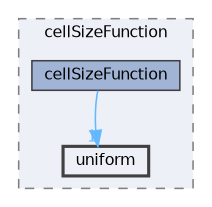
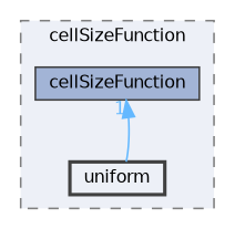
  digraph {
    compound=true
    node [color=grey25 fontname=Helvetica fontsize=10 shape=box]
    n1 [fillcolor="#a2b4d6" height=0.2 label=cellSizeFunction style=filled width=0.4]
    n2 [fillcolor="#edf0f7" height=0.2 label=uniform style="filled,bold" width=0.4]
    subgraph cluster_1 {
      bgcolor="#edf0f7"
      fontname=Helvetica
      fontsize=10
      label=cellSizeFunction
      pencolor=grey50
      style="filled,dashed"
      n1
      n2
    }
-   n1 -> n2 [color=steelblue1 fontcolor=steelblue1 fontname=Helvetica fontsize=10 headlabel=1 labeldistance=1.5 labelfontname=Helvetica labelfontsize=10]
+   n2 -> n1 [color=steelblue1 fontcolor=steelblue1 fontname=Helvetica fontsize=10 headlabel=1 labeldistance=1.5 labelfontname=Helvetica labelfontsize=10]
  }
